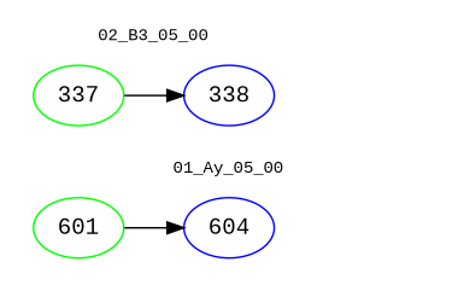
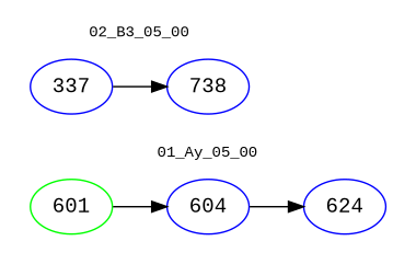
  digraph {
    fontname="Liberation Mono"
    rankdir=LR
    node [color=blue fontname="Liberation Mono"]
    edge [color=black fontname="Liberation Mono"]
    n1 [color=green label=601]
    n2 [label=604]
-   n4 [color=green label=337]
-   n5 [label=338]
+   n3 [label=624]
+   n4 [label=337]
+   n5 [label=738]
    subgraph cluster_1 {
      color=white
      fontsize=10
      label="01_Ay_05_00"
      n1
      n2
+     n3
    }
    subgraph cluster_2 {
      color=white
      fontsize=10
      label="02_B3_05_00"
      n4
      n5
    }
    n1 -> n2
+   n2 -> n3
    n4 -> n5
  }
